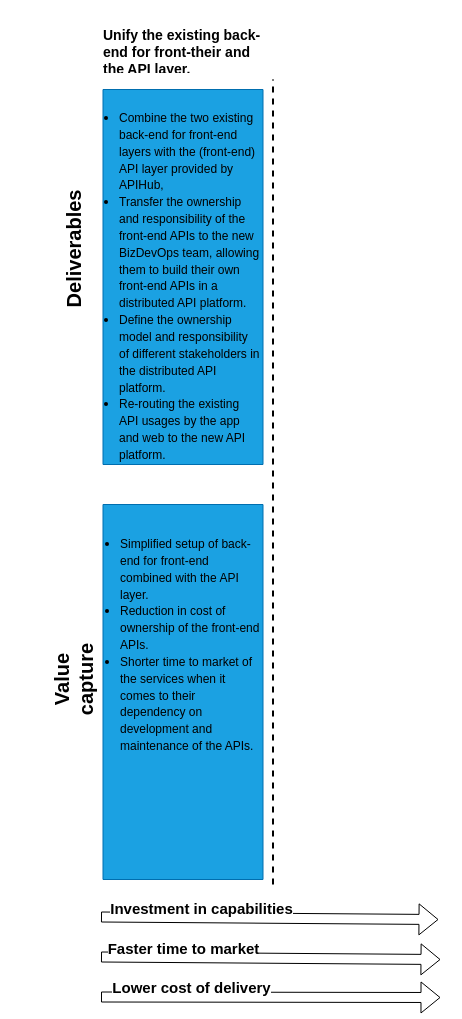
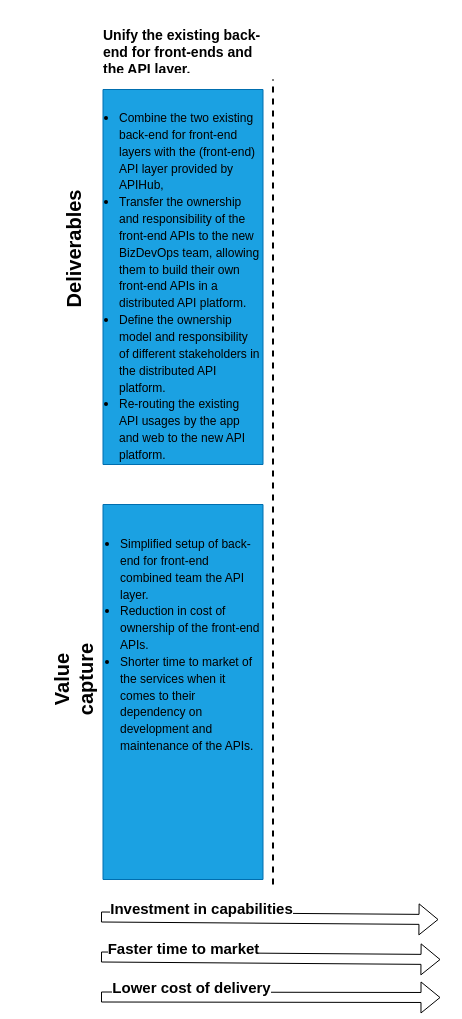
  <mxCell id="0" />
  <mxCell id="1" parent="0" />
  <mxCell id="2" value="" style="verticalLabelPosition=bottom;verticalAlign=top;html=1;shape=mxgraph.basic.rect;fillColor2=none;strokeWidth=1;size=20;indent=5;fillOpacity=100;fillColor=#1ba1e2;fontColor=#ffffff;strokeColor=#006EAF;" vertex="1" parent="1"><mxGeometry x="102.5" y="504" width="160" height="375" as="geometry" /></mxCell>
  <mxCell id="3" value="" style="verticalLabelPosition=bottom;verticalAlign=top;html=1;shape=mxgraph.basic.rect;fillColor2=none;strokeWidth=1;size=20;indent=5;fillColor=#1ba1e2;strokeColor=#006EAF;fontColor=#ffffff;" vertex="1" parent="1"><mxGeometry x="102.5" y="89" width="160" height="375" as="geometry" /></mxCell>
- <mxCell id="4" value="&lt;h3 style=&quot;margin-top: 0px;&quot;&gt;&lt;span style=&quot;font-size: 14px;&quot;&gt;Unify the existing back-end for front-their and the API layer.&lt;/span&gt;&lt;/h3&gt;" style="text;html=1;whiteSpace=wrap;overflow=hidden;rounded=0;" vertex="1" parent="1"><mxGeometry x="100.5" y="20.25" width="160" height="50" as="geometry" /></mxCell>
+ <mxCell id="4" value="&lt;h3 style=&quot;margin-top: 0px;&quot;&gt;&lt;span style=&quot;font-size: 14px;&quot;&gt;Unify the existing back-end for front-ends and the API layer.&lt;/span&gt;&lt;/h3&gt;" style="text;html=1;whiteSpace=wrap;overflow=hidden;rounded=0;" vertex="1" parent="1"><mxGeometry x="100.5" y="20.25" width="160" height="50" as="geometry" /></mxCell>
  <mxCell id="5" value="&lt;font&gt;&lt;b&gt;Deliverables&lt;/b&gt;&lt;/font&gt;" style="text;html=1;align=center;verticalAlign=middle;whiteSpace=wrap;rounded=0;rotation=-90;fontSize=20;" vertex="1" parent="1"><mxGeometry x="42.5" y="234" width="60" height="30" as="geometry" /></mxCell>
- <mxCell id="6" value="&lt;h3 style=&quot;margin-top: 0px;&quot;&gt;&lt;ul&gt;&lt;li&gt;&lt;span style=&quot;font-size: 12px; font-weight: 400;&quot;&gt;Simplified setup of back-end for front-end combined with the API layer.&lt;/span&gt;&lt;/li&gt;&lt;li&gt;&lt;span style=&quot;font-size: 12px; font-weight: 400;&quot;&gt;Reduction in cost of ownership of the front-end APIs.&lt;/span&gt;&lt;/li&gt;&lt;li&gt;&lt;span style=&quot;font-size: 12px; font-weight: 400;&quot;&gt;Shorter time to market of the services when it comes to their dependency on development and maintenance of the APIs.&lt;/span&gt;&lt;/li&gt;&lt;/ul&gt;&lt;/h3&gt;" style="text;html=1;whiteSpace=wrap;overflow=hidden;rounded=0;spacingLeft=-25;" vertex="1" parent="1"><mxGeometry x="102.5" y="514" width="160" height="232.5" as="geometry" /></mxCell>
+ <mxCell id="6" value="&lt;h3 style=&quot;margin-top: 0px;&quot;&gt;&lt;ul&gt;&lt;li&gt;&lt;span style=&quot;font-size: 12px; font-weight: 400;&quot;&gt;Simplified setup of back-end for front-end combined team the API layer.&lt;/span&gt;&lt;/li&gt;&lt;li&gt;&lt;span style=&quot;font-size: 12px; font-weight: 400;&quot;&gt;Reduction in cost of ownership of the front-end APIs.&lt;/span&gt;&lt;/li&gt;&lt;li&gt;&lt;span style=&quot;font-size: 12px; font-weight: 400;&quot;&gt;Shorter time to market of the services when it comes to their dependency on development and maintenance of the APIs.&lt;/span&gt;&lt;/li&gt;&lt;/ul&gt;&lt;/h3&gt;" style="text;html=1;whiteSpace=wrap;overflow=hidden;rounded=0;spacingLeft=-25;" vertex="1" parent="1"><mxGeometry x="102.5" y="514" width="160" height="232.5" as="geometry" /></mxCell>
  <mxCell id="7" value="&lt;font&gt;&lt;b&gt;Value capture&lt;/b&gt;&lt;/font&gt;" style="text;html=1;align=center;verticalAlign=middle;whiteSpace=wrap;rounded=0;rotation=-90;fontSize=20;" vertex="1" parent="1"><mxGeometry y="664" width="105" height="30" as="geometry" x="20" /></mxCell>
  <mxCell id="8" value="&lt;h3 style=&quot;margin-top: 0px;&quot;&gt;&lt;p style=&quot;font-size: 12px; font-weight: 400;&quot;&gt;&lt;/p&gt;&lt;ul&gt;&lt;li&gt;&lt;span style=&quot;font-size: 12px; font-weight: 400;&quot;&gt;Combine the two existing back-end for front-end layers with the (front-end) API layer provided by APIHub,&lt;/span&gt;&lt;/li&gt;&lt;li&gt;&lt;span style=&quot;font-size: 12px; font-weight: 400;&quot;&gt;Transfer the ownership and responsibility of the front-end APIs to the new BizDevOps team, allowing them to build their own front-end APIs in a distributed API platform.&lt;/span&gt;&lt;/li&gt;&lt;li&gt;&lt;span style=&quot;font-size: 12px; font-weight: 400;&quot;&gt;Define the ownership model and responsibility of different stakeholders in the distributed API platform.&lt;/span&gt;&lt;/li&gt;&lt;li&gt;&lt;span style=&quot;font-size: 12px; font-weight: 400;&quot;&gt;Re-routing the existing API usages by the app and web to the new API platform.&lt;/span&gt;&lt;/li&gt;&lt;/ul&gt;&lt;p&gt;&lt;/p&gt;&lt;/h3&gt;" style="text;html=1;whiteSpace=wrap;overflow=hidden;rounded=0;spacingLeft=-25;" vertex="1" parent="1"><mxGeometry x="101.5" y="88" width="158" height="371" as="geometry" /></mxCell>
  <mxCell id="9" value="" style="endArrow=none;dashed=1;html=1;rounded=0;strokeWidth=2;" edge="1" parent="1"><mxGeometry width="50" height="50" relative="1" as="geometry"><mxPoint x="272.5" y="884" as="sourcePoint" /><mxPoint x="272.5" y="79" as="targetPoint" /></mxGeometry></mxCell>
  <mxCell id="10" value="" style="shape=flexArrow;endArrow=classic;html=1;rounded=0;" edge="1" parent="1"><mxGeometry width="50" height="50" relative="1" as="geometry"><mxPoint x="100.5" y="916.5" as="sourcePoint" /><mxPoint x="438" y="919" as="targetPoint" /></mxGeometry></mxCell>
  <mxCell id="11" value="Investment in capabilities" style="edgeLabel;html=1;align=center;verticalAlign=middle;resizable=0;points=[];fontSize=15;fontStyle=1" vertex="1" connectable="0" parent="10"><mxGeometry x="-0.075" y="-4" relative="1" as="geometry"><mxPoint x="-56" y="-14" as="offset" /></mxGeometry></mxCell>
  <mxCell id="12" value="" style="shape=flexArrow;endArrow=classic;html=1;rounded=0;" edge="1" parent="1"><mxGeometry width="50" height="50" relative="1" as="geometry"><mxPoint x="100.5" y="956.5" as="sourcePoint" /><mxPoint x="440" y="959" as="targetPoint" /></mxGeometry></mxCell>
  <mxCell id="13" value="Faster time to market" style="edgeLabel;html=1;align=center;verticalAlign=middle;resizable=0;points=[];fontSize=15;fontStyle=1" vertex="1" connectable="0" parent="12"><mxGeometry x="-0.075" y="-4" relative="1" as="geometry"><mxPoint x="-75" y="-14" as="offset" /></mxGeometry></mxCell>
  <mxCell id="14" value="" style="shape=flexArrow;endArrow=classic;html=1;rounded=0;" edge="1" parent="1"><mxGeometry width="50" height="50" relative="1" as="geometry"><mxPoint x="100.5" y="996.5" as="sourcePoint" /><mxPoint x="440" y="997" as="targetPoint" /></mxGeometry></mxCell>
  <mxCell id="15" value="Lower cost of delivery" style="edgeLabel;html=1;align=center;verticalAlign=middle;resizable=0;points=[];fontSize=15;fontStyle=1" vertex="1" connectable="0" parent="14"><mxGeometry x="-0.075" y="-4" relative="1" as="geometry"><mxPoint x="-67" y="-14" as="offset" /></mxGeometry></mxCell>
